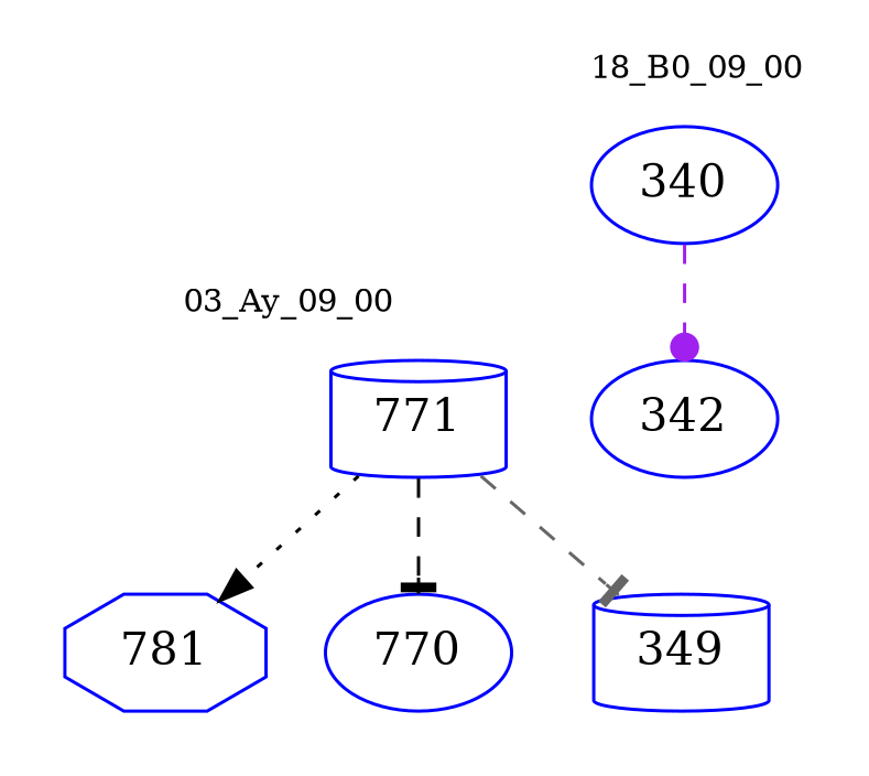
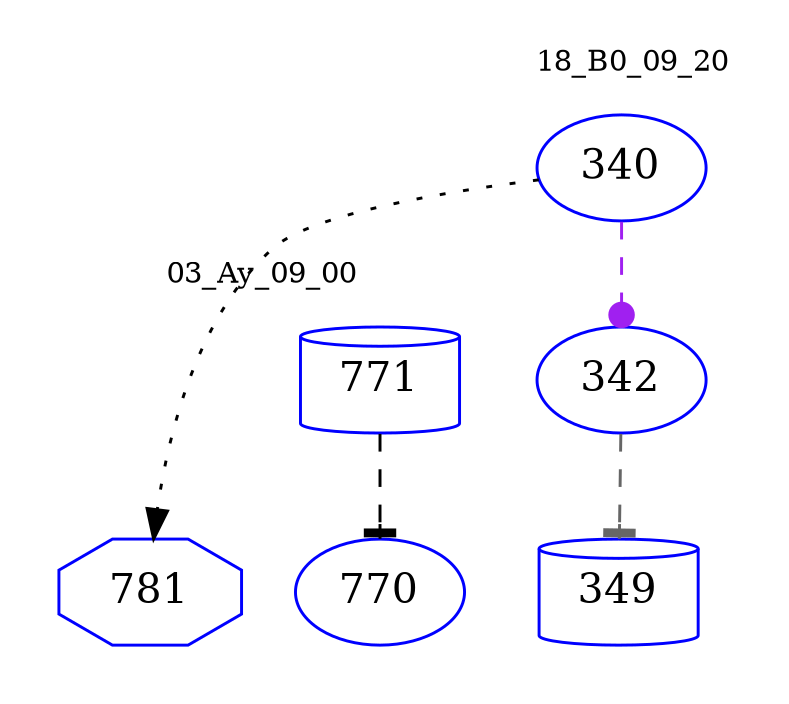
  digraph {
    node [color=blue shape=ellipse]
    edge [arrowhead=tee color=black style=dashed]
    n1 [label=771 shape=cylinder]
    n2 [label=770]
    n3 [label=781 shape=octagon]
    n4 [label=342]
    n5 [label=340]
    n6 [label=349 shape=cylinder]
    subgraph cluster_1 {
      color=white
      fontsize=10
      label="03_Ay_09_00"
      n1
      n2
      n3
    }
    subgraph cluster_2 {
      color=white
      fontsize=10
-     label="18_B0_09_00"
+     label="18_B0_09_20"
      n4
      n5
      n6
    }
    n1 -> n2
-   n1 -> n3 [arrowhead=normal style=dotted]
-   n1 -> n6 [color=gray40]
+   n5 -> n3 [arrowhead=normal style=dotted]
+   n4 -> n6 [color=gray40]
    n5 -> n4 [arrowhead=dot color=purple]
  }
